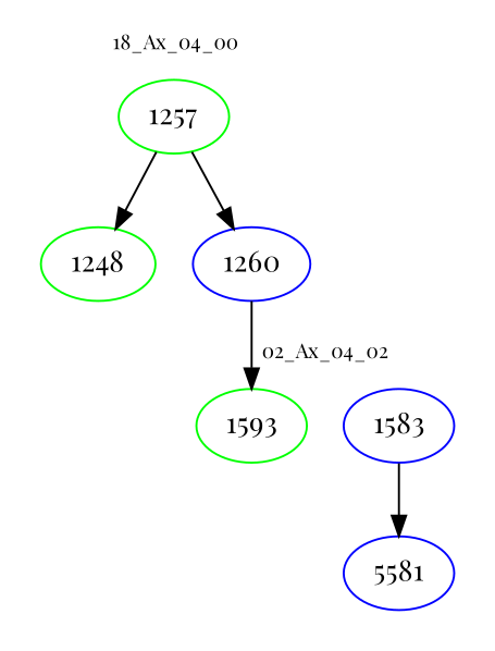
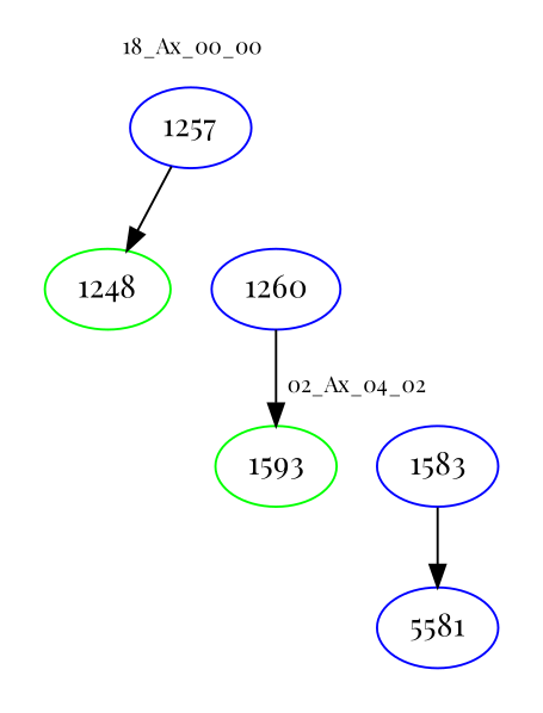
  digraph {
    fontname="Playfair Display"
    node [color=blue fontname="Playfair Display"]
    edge [color=black fontname="Playfair Display"]
-   n1 [color=green label=1257]
+   n1 [label=1257]
    n2 [color=green label=1248]
    n3 [label=1260]
    n4 [label=1583]
    n5 [label=5581]
    n6 [color=green label=1593]
    subgraph cluster_1 {
      color=white
      fontsize=10
-     label="18_Ax_04_00"
+     label="18_Ax_00_00"
      n1
      n2
      n3
    }
    subgraph cluster_2 {
      color=white
      fontsize=10
      label="02_Ax_04_02"
      n4
      n5
      n6
    }
    n1 -> n2
-   n1 -> n3
    n3 -> n6
    n4 -> n5
  }
